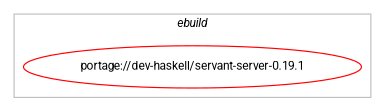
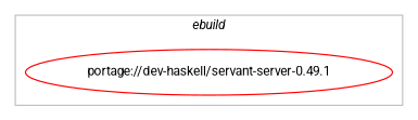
  digraph {
    compound=true
    concentrate=true
    fontname=Roboto
    fontsize=10
    newrank=true
    rankdir=LR
    ranksep=1.5
-   n1 [color=red fontname=Roboto fontsize=10 label="portage://dev-haskell/servant-server-0.19.1" width=4]
+   n1 [color=red fontname=Roboto fontsize=10 label="portage://dev-haskell/servant-server-0.49.1" width=4]
    subgraph cluster_1 {
      color=gray
      label=<<i>ebuild</i>>
      n1
    }
    subgraph cluster_2 {
      color=gray
      label=<<i>dependencies</i>>
      subgraph cluster_3 {
        color=gray
        fillcolor="#eeeeee"
        label=<<i>compile</i>>
        style=filled
      }
      subgraph cluster_4 {
        color=gray
        fillcolor="#eeeeee"
        label=<<i>compile and run</i>>
        style=filled
      }
      subgraph cluster_5 {
        color=gray
        fillcolor="#eeeeee"
        label=<<i>run</i>>
        style=filled
      }
    }
    subgraph cluster_6 {
      color=gray
      label=<<i>candidates</i>>
      rank=same
    }
  }
